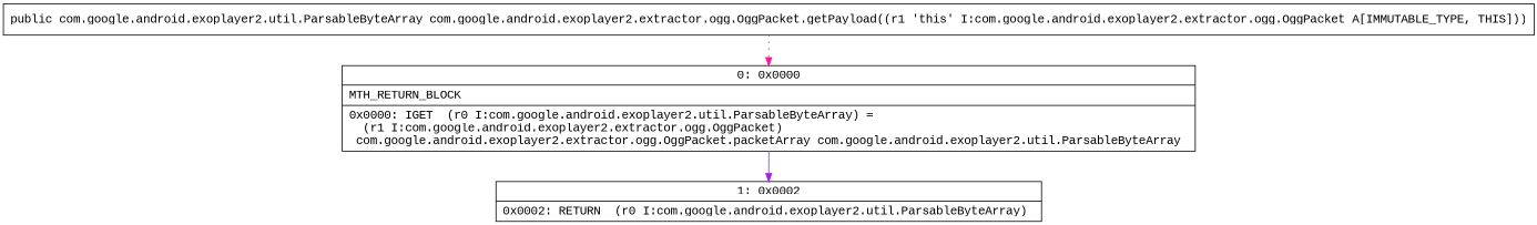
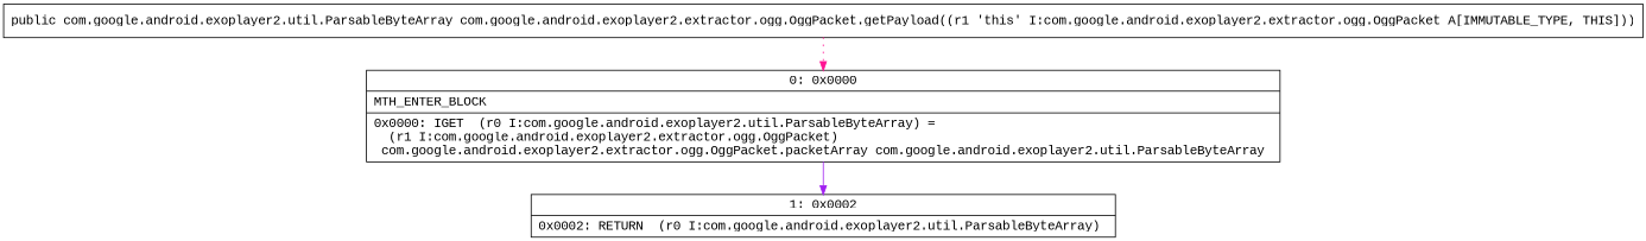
  digraph {
    fontname="Liberation Mono"
    node [shape=record fontname="Liberation Mono"]
    edge [fontname="Liberation Mono"]
-   n1 [label="{0\:\ 0x0000|MTH_RETURN_BLOCK\l|0x0000: IGET  (r0 I:com.google.android.exoplayer2.util.ParsableByteArray) = \l  (r1 I:com.google.android.exoplayer2.extractor.ogg.OggPacket)\l com.google.android.exoplayer2.extractor.ogg.OggPacket.packetArray com.google.android.exoplayer2.util.ParsableByteArray \l}"]
+   n1 [label="{0\:\ 0x0000|MTH_ENTER_BLOCK\l|0x0000: IGET  (r0 I:com.google.android.exoplayer2.util.ParsableByteArray) = \l  (r1 I:com.google.android.exoplayer2.extractor.ogg.OggPacket)\l com.google.android.exoplayer2.extractor.ogg.OggPacket.packetArray com.google.android.exoplayer2.util.ParsableByteArray \l}"]
    n2 [label="{1\:\ 0x0002|0x0002: RETURN  (r0 I:com.google.android.exoplayer2.util.ParsableByteArray) \l}"]
    n3 [label="{public com.google.android.exoplayer2.util.ParsableByteArray com.google.android.exoplayer2.extractor.ogg.OggPacket.getPayload((r1 'this' I:com.google.android.exoplayer2.extractor.ogg.OggPacket A[IMMUTABLE_TYPE, THIS])) }"]
    n1 -> n2 [color=purple style=solid]
    n3 -> n1 [color=deeppink style=dotted]
  }
